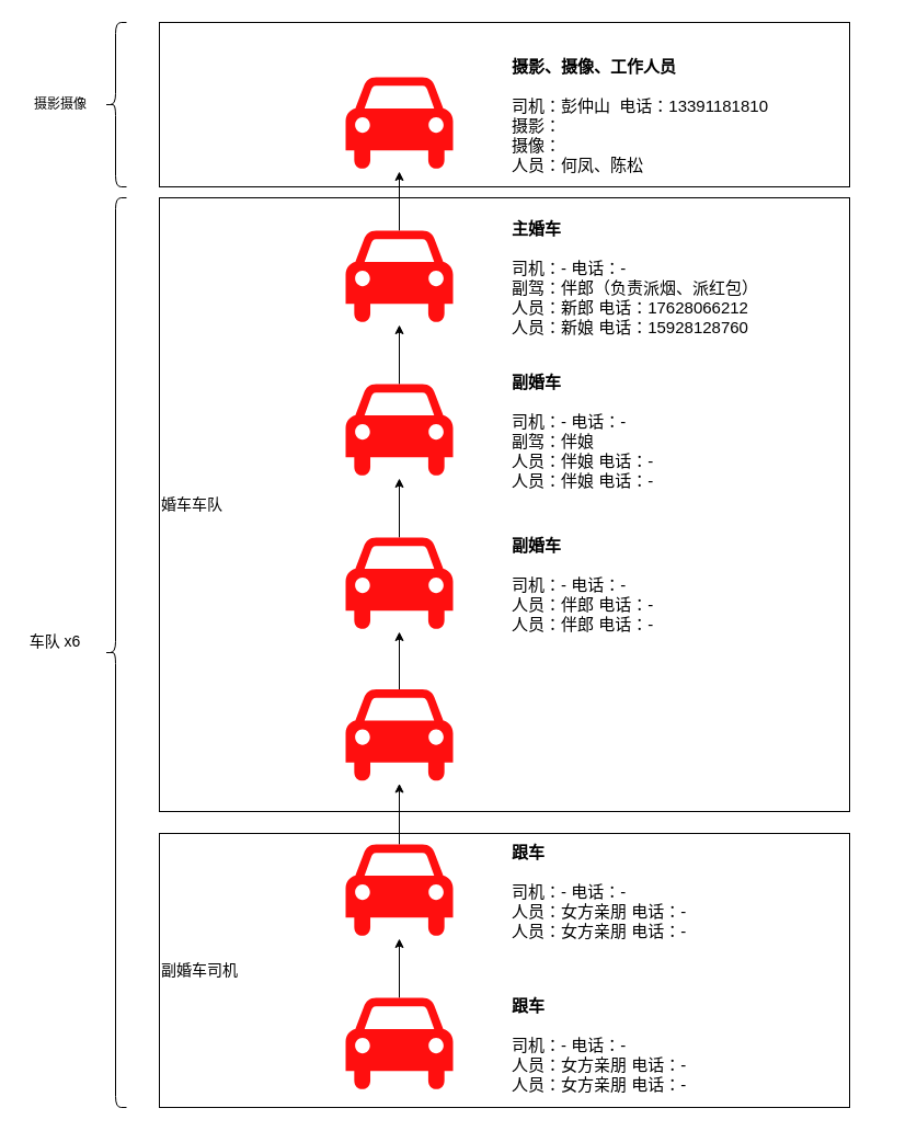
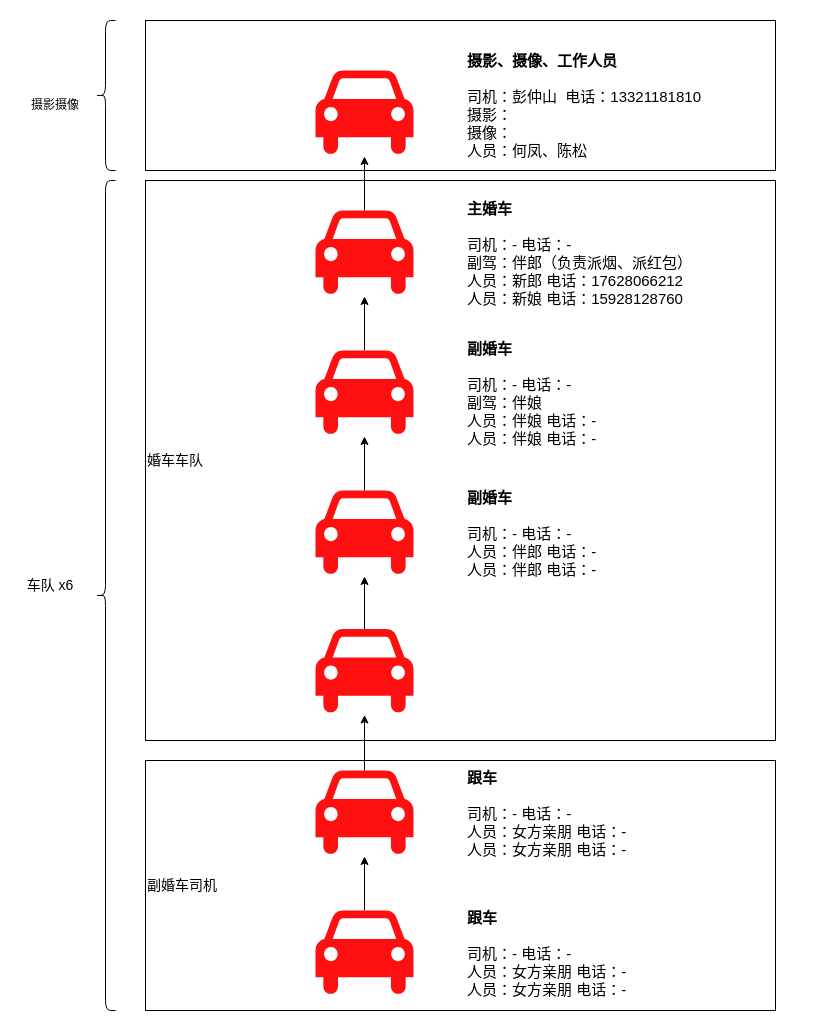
  <mxCell id="0" />
  <mxCell id="1" parent="0" />
  <mxCell id="2" value="" style="rounded=0;whiteSpace=wrap;html=1;" vertex="1" parent="1"><mxGeometry x="145" y="20" width="630" height="150" as="geometry" /></mxCell>
  <mxCell id="3" value="副婚车司机" style="rounded=0;whiteSpace=wrap;html=1;fontSize=14;align=left;" parent="1" vertex="1"><mxGeometry x="145" y="760" width="630" height="250" as="geometry" /></mxCell>
  <mxCell id="4" value="婚车车队" style="rounded=0;whiteSpace=wrap;html=1;fontSize=14;align=left;" parent="1" vertex="1"><mxGeometry x="145" y="180" width="630" height="560" as="geometry" /></mxCell>
  <mxCell id="5" value="" style="edgeStyle=orthogonalEdgeStyle;rounded=0;orthogonalLoop=1;jettySize=auto;html=1;fontSize=14;" parent="1" source="6" target="17" edge="1"><mxGeometry relative="1" as="geometry" /></mxCell>
  <mxCell id="6" value="" style="shape=mxgraph.signs.transportation.car_4;html=1;pointerEvents=1;fillColor=#FF0F0F;strokeColor=none;verticalLabelPosition=bottom;verticalAlign=top;align=center;" parent="1" vertex="1"><mxGeometry x="315" y="210" width="98" height="86" as="geometry" /></mxCell>
  <mxCell id="7" value="" style="edgeStyle=orthogonalEdgeStyle;rounded=0;orthogonalLoop=1;jettySize=auto;html=1;fontSize=14;" parent="1" source="8" target="6" edge="1"><mxGeometry relative="1" as="geometry" /></mxCell>
  <mxCell id="8" value="" style="shape=mxgraph.signs.transportation.car_4;html=1;pointerEvents=1;fillColor=#FF0F0F;strokeColor=none;verticalLabelPosition=bottom;verticalAlign=top;align=center;" parent="1" vertex="1"><mxGeometry x="315" y="350" width="98" height="86" as="geometry" /></mxCell>
  <mxCell id="9" value="" style="edgeStyle=orthogonalEdgeStyle;rounded=0;orthogonalLoop=1;jettySize=auto;html=1;fontSize=14;" parent="1" source="10" target="8" edge="1"><mxGeometry relative="1" as="geometry" /></mxCell>
  <mxCell id="10" value="" style="shape=mxgraph.signs.transportation.car_4;html=1;pointerEvents=1;fillColor=#FF0F0F;strokeColor=none;verticalLabelPosition=bottom;verticalAlign=top;align=center;" parent="1" vertex="1"><mxGeometry x="315" y="490" width="98" height="86" as="geometry" /></mxCell>
  <mxCell id="11" value="" style="edgeStyle=orthogonalEdgeStyle;rounded=0;orthogonalLoop=1;jettySize=auto;html=1;fontSize=14;" parent="1" source="12" target="10" edge="1"><mxGeometry relative="1" as="geometry" /></mxCell>
  <mxCell id="12" value="" style="shape=mxgraph.signs.transportation.car_4;html=1;pointerEvents=1;fillColor=#FF0F0F;strokeColor=none;verticalLabelPosition=bottom;verticalAlign=top;align=center;" parent="1" vertex="1"><mxGeometry x="315" y="628.5" width="98" height="86" as="geometry" /></mxCell>
  <mxCell id="13" value="" style="edgeStyle=orthogonalEdgeStyle;rounded=0;orthogonalLoop=1;jettySize=auto;html=1;fontSize=14;" parent="1" source="14" target="12" edge="1"><mxGeometry relative="1" as="geometry" /></mxCell>
  <mxCell id="14" value="" style="shape=mxgraph.signs.transportation.car_4;html=1;pointerEvents=1;fillColor=#FF0F0F;strokeColor=none;verticalLabelPosition=bottom;verticalAlign=top;align=center;" parent="1" vertex="1"><mxGeometry x="315" y="770" width="98" height="86" as="geometry" /></mxCell>
  <mxCell id="15" value="" style="edgeStyle=orthogonalEdgeStyle;rounded=0;orthogonalLoop=1;jettySize=auto;html=1;fontSize=14;" parent="1" source="16" target="14" edge="1"><mxGeometry relative="1" as="geometry" /></mxCell>
  <mxCell id="16" value="" style="shape=mxgraph.signs.transportation.car_4;html=1;pointerEvents=1;fillColor=#FF0F0F;strokeColor=none;verticalLabelPosition=bottom;verticalAlign=top;align=center;" parent="1" vertex="1"><mxGeometry x="315" y="910" width="98" height="86" as="geometry" /></mxCell>
  <mxCell id="17" value="" style="shape=mxgraph.signs.transportation.car_4;html=1;pointerEvents=1;fillColor=#FF0F0F;strokeColor=none;verticalLabelPosition=bottom;verticalAlign=top;align=center;" parent="1" vertex="1"><mxGeometry x="315" y="70" width="98" height="86" as="geometry" /></mxCell>
- <mxCell id="18" value="&lt;b style=&quot;font-size: 15px&quot;&gt;&lt;font style=&quot;font-size: 15px&quot;&gt;摄影、摄像、工作人员&lt;br style=&quot;font-size: 15px&quot;&gt;&lt;/font&gt;&lt;/b&gt;&lt;br style=&quot;font-size: 15px&quot;&gt;司机：彭仲山&amp;nbsp; 电话：13391181810&lt;br style=&quot;font-size: 15px&quot;&gt;摄影：&lt;br style=&quot;font-size: 15px&quot;&gt;摄像：&lt;br style=&quot;font-size: 15px&quot;&gt;人员：何凤、陈松" style="text;html=1;strokeColor=none;fillColor=none;align=left;verticalAlign=middle;whiteSpace=wrap;rounded=0;fontSize=15;" parent="1" vertex="1"><mxGeometry x="465" y="50" width="350" height="110" as="geometry" /></mxCell>
+ <mxCell id="18" value="&lt;b style=&quot;font-size: 15px&quot;&gt;&lt;font style=&quot;font-size: 15px&quot;&gt;摄影、摄像、工作人员&lt;br style=&quot;font-size: 15px&quot;&gt;&lt;/font&gt;&lt;/b&gt;&lt;br style=&quot;font-size: 15px&quot;&gt;司机：彭仲山&amp;nbsp; 电话：13321181810&lt;br style=&quot;font-size: 15px&quot;&gt;摄影：&lt;br style=&quot;font-size: 15px&quot;&gt;摄像：&lt;br style=&quot;font-size: 15px&quot;&gt;人员：何凤、陈松" style="text;html=1;strokeColor=none;fillColor=none;align=left;verticalAlign=middle;whiteSpace=wrap;rounded=0;fontSize=15;" parent="1" vertex="1"><mxGeometry x="465" y="50" width="350" height="110" as="geometry" /></mxCell>
  <mxCell id="19" value="&lt;b style=&quot;font-size: 15px&quot;&gt;&lt;font style=&quot;font-size: 15px&quot;&gt;主婚车&lt;br style=&quot;font-size: 15px&quot;&gt;&lt;/font&gt;&lt;/b&gt;&lt;br style=&quot;font-size: 15px&quot;&gt;司机：- 电话：-&lt;br&gt;副驾：伴郎（负责派烟、派红包）&lt;br style=&quot;font-size: 15px&quot;&gt;人员：新郎 电话：17628066212&lt;br style=&quot;font-size: 15px&quot;&gt;人员：新娘 电话：15928128760" style="text;html=1;strokeColor=none;fillColor=none;align=left;verticalAlign=middle;whiteSpace=wrap;rounded=0;fontSize=15;" parent="1" vertex="1"><mxGeometry x="465" y="208" width="310" height="90" as="geometry" /></mxCell>
  <mxCell id="20" value="&lt;b style=&quot;font-size: 15px&quot;&gt;&lt;font style=&quot;font-size: 15px&quot;&gt;副婚车&lt;br style=&quot;font-size: 15px&quot;&gt;&lt;/font&gt;&lt;/b&gt;&lt;br style=&quot;font-size: 15px&quot;&gt;司机：- 电话：-&lt;br&gt;副驾：伴娘&lt;br style=&quot;font-size: 15px&quot;&gt;人员：伴娘 电话：-&lt;br style=&quot;font-size: 15px&quot;&gt;人员：伴娘 电话：-" style="text;html=1;strokeColor=none;fillColor=none;align=left;verticalAlign=middle;whiteSpace=wrap;rounded=0;fontSize=15;" parent="1" vertex="1"><mxGeometry x="465" y="348" width="310" height="90" as="geometry" /></mxCell>
  <mxCell id="21" value="&lt;b style=&quot;font-size: 15px&quot;&gt;&lt;font style=&quot;font-size: 15px&quot;&gt;副婚车&lt;br style=&quot;font-size: 15px&quot;&gt;&lt;/font&gt;&lt;/b&gt;&lt;br style=&quot;font-size: 15px&quot;&gt;司机：- 电话：-&lt;br style=&quot;font-size: 15px&quot;&gt;人员：伴郎 电话：-&lt;br style=&quot;font-size: 15px&quot;&gt;人员：伴郎 电话：-" style="text;html=1;strokeColor=none;fillColor=none;align=left;verticalAlign=middle;whiteSpace=wrap;rounded=0;fontSize=15;" parent="1" vertex="1"><mxGeometry x="465" y="488" width="310" height="90" as="geometry" /></mxCell>
  <mxCell id="22" value="&lt;b style=&quot;font-size: 15px&quot;&gt;&lt;font style=&quot;font-size: 15px&quot;&gt;跟车&lt;br style=&quot;font-size: 15px&quot;&gt;&lt;/font&gt;&lt;/b&gt;&lt;br style=&quot;font-size: 15px&quot;&gt;司机：- 电话：-&lt;br style=&quot;font-size: 15px&quot;&gt;人员：女方亲朋 电话：-&lt;br style=&quot;font-size: 15px&quot;&gt;人员：女方亲朋 电话：-" style="text;html=1;strokeColor=none;fillColor=none;align=left;verticalAlign=middle;whiteSpace=wrap;rounded=0;fontSize=15;" parent="1" vertex="1"><mxGeometry x="465" y="768" width="310" height="90" as="geometry" /></mxCell>
  <mxCell id="23" value="&lt;b style=&quot;font-size: 15px&quot;&gt;&lt;font style=&quot;font-size: 15px&quot;&gt;跟车&lt;br style=&quot;font-size: 15px&quot;&gt;&lt;/font&gt;&lt;/b&gt;&lt;br style=&quot;font-size: 15px&quot;&gt;司机：- 电话：-&lt;br style=&quot;font-size: 15px&quot;&gt;人员：女方亲朋 电话：-&lt;br style=&quot;font-size: 15px&quot;&gt;人员：女方亲朋 电话：-" style="text;html=1;strokeColor=none;fillColor=none;align=left;verticalAlign=middle;whiteSpace=wrap;rounded=0;fontSize=15;" parent="1" vertex="1"><mxGeometry x="465" y="908" width="310" height="90" as="geometry" /></mxCell>
  <mxCell id="24" value="" style="shape=curlyBracket;whiteSpace=wrap;html=1;rounded=1;fontSize=14;" parent="1" vertex="1"><mxGeometry x="95" y="180" width="20" height="830" as="geometry" /></mxCell>
  <mxCell id="25" value="车队 x6" style="text;html=1;strokeColor=none;fillColor=none;align=center;verticalAlign=middle;whiteSpace=wrap;rounded=0;fontSize=14;" parent="1" vertex="1"><mxGeometry x="20" y="570" width="60" height="30" as="geometry" /></mxCell>
  <mxCell id="26" value="" style="shape=curlyBracket;whiteSpace=wrap;html=1;rounded=1;" vertex="1" parent="1"><mxGeometry x="95" y="20" width="20" height="150" as="geometry" /></mxCell>
- <mxCell id="27" value="摄影摄像" style="text;html=1;strokeColor=none;fillColor=none;align=center;verticalAlign=middle;whiteSpace=wrap;rounded=0;" vertex="1" parent="1"><mxGeometry x="25" y="80" width="60" height="30" as="geometry" /></mxCell>
+ <mxCell id="27" value="摄影摄像" style="text;html=1;strokeColor=none;fillColor=none;align=center;verticalAlign=middle;whiteSpace=wrap;rounded=0;" vertex="1" parent="1"><mxGeometry x="25" y="90" width="60" height="30" as="geometry" /></mxCell>
